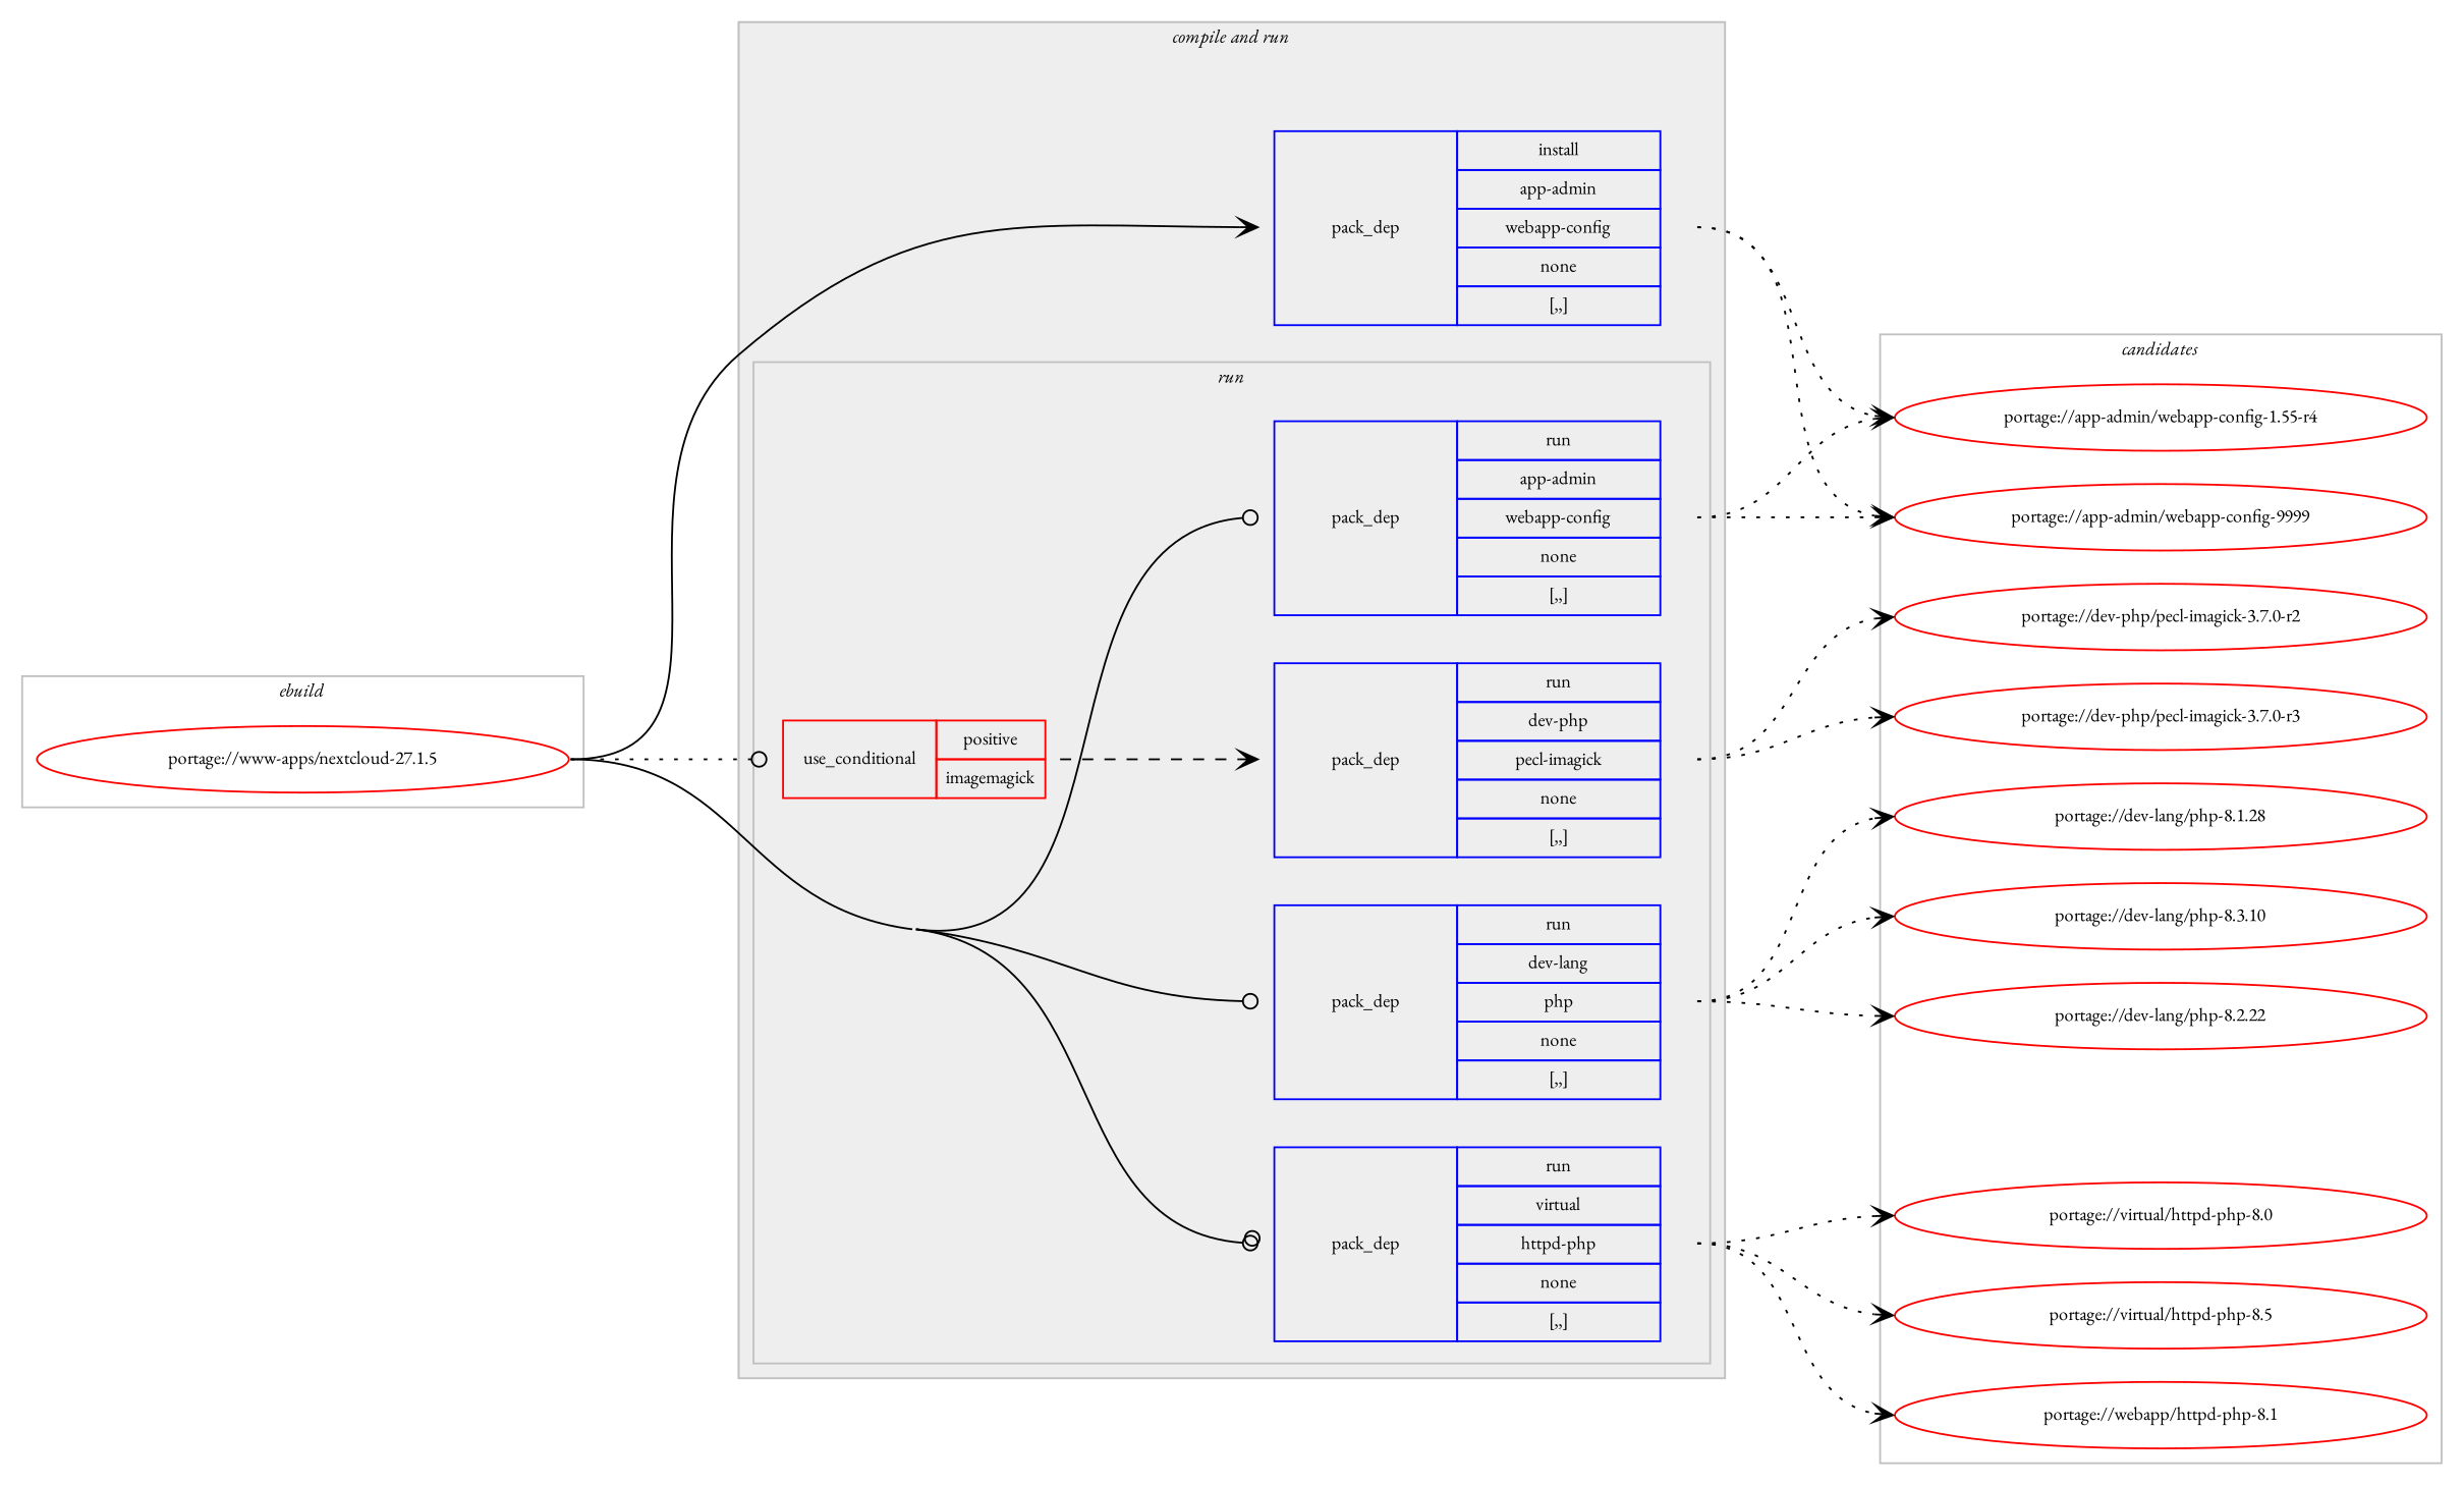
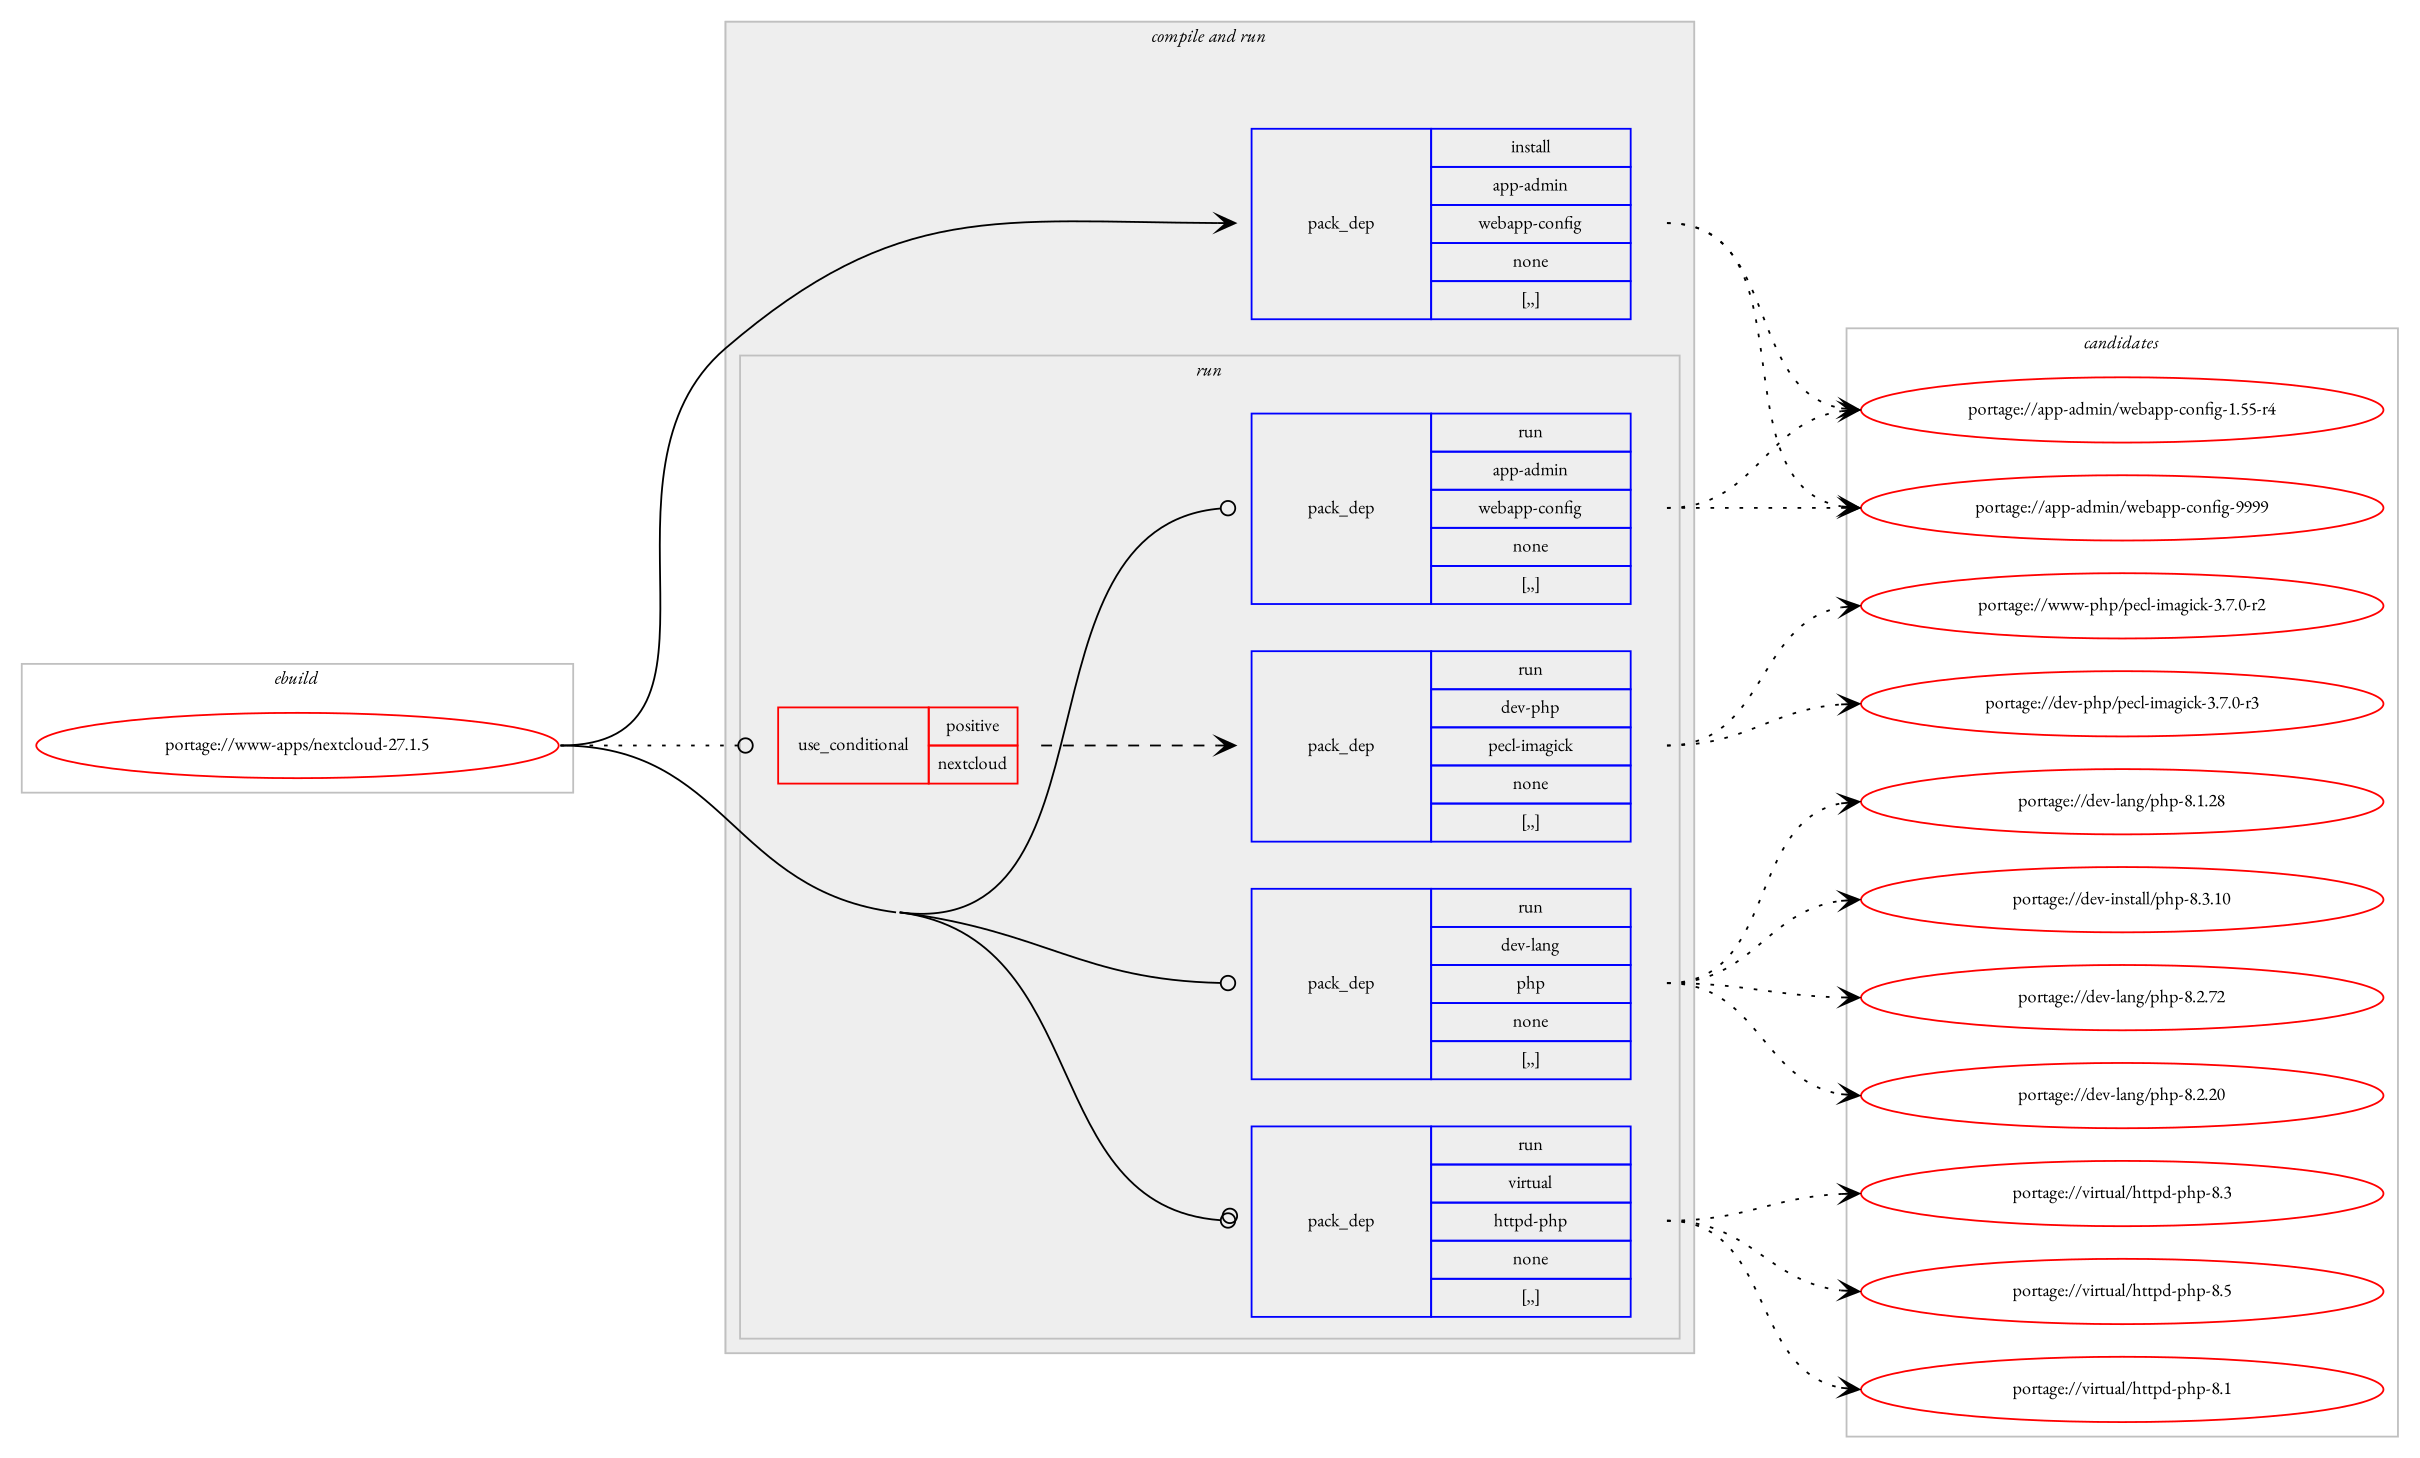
  digraph {
    compound=true
    concentrate=true
    fontname="EB Garamond"
    fontsize=10
    newrank=true
    rankdir=LR
    ranksep=1.5
    node [color=red fontname="EB Garamond" fontsize=10]
    edge [arrowhead=vee fontname="EB Garamond" headport=w style=dotted tailport=e weight=100]
    n1 [label="portage://www-apps/nextcloud-27.1.5" width=4]
    n2 [color=blue label=<<TABLE BORDER="0" CELLBORDER="1" CELLSPACING="0" CELLPADDING="4" WIDTH="220"><TR><TD ROWSPAN="6" CELLPADDING="30">pack_dep</TD></TR><TR><TD WIDTH="110">install</TD></TR><TR><TD>app-admin</TD></TR><TR><TD>webapp-config</TD></TR><TR><TD>none</TD></TR><TR><TD>[,,]</TD></TR></TABLE>> shape=none]
    n3 [color=blue label=<<TABLE BORDER="0" CELLBORDER="1" CELLSPACING="0" CELLPADDING="4" WIDTH="220"><TR><TD ROWSPAN="6" CELLPADDING="30">pack_dep</TD></TR><TR><TD WIDTH="110">run</TD></TR><TR><TD>dev-php</TD></TR><TR><TD>pecl-imagick</TD></TR><TR><TD>none</TD></TR><TR><TD>[,,]</TD></TR></TABLE>> shape=none]
-   n4 [label=<<TABLE BORDER="0" CELLBORDER="1" CELLSPACING="0" CELLPADDING="4"><TR><TD ROWSPAN="3" CELLPADDING="10">use_conditional</TD></TR><TR><TD>positive</TD></TR><TR><TD>imagemagick</TD></TR></TABLE>> shape=none]
+   n4 [label=<<TABLE BORDER="0" CELLBORDER="1" CELLSPACING="0" CELLPADDING="4"><TR><TD ROWSPAN="3" CELLPADDING="10">use_conditional</TD></TR><TR><TD>positive</TD></TR><TR><TD>nextcloud</TD></TR></TABLE>> shape=none]
    n5 [color=blue label=<<TABLE BORDER="0" CELLBORDER="1" CELLSPACING="0" CELLPADDING="4" WIDTH="220"><TR><TD ROWSPAN="6" CELLPADDING="30">pack_dep</TD></TR><TR><TD WIDTH="110">run</TD></TR><TR><TD>app-admin</TD></TR><TR><TD>webapp-config</TD></TR><TR><TD>none</TD></TR><TR><TD>[,,]</TD></TR></TABLE>> shape=none]
    n6 [color=blue label=<<TABLE BORDER="0" CELLBORDER="1" CELLSPACING="0" CELLPADDING="4" WIDTH="220"><TR><TD ROWSPAN="6" CELLPADDING="30">pack_dep</TD></TR><TR><TD WIDTH="110">run</TD></TR><TR><TD>dev-lang</TD></TR><TR><TD>php</TD></TR><TR><TD>none</TD></TR><TR><TD>[,,]</TD></TR></TABLE>> shape=none]
    n7 [color=blue label=<<TABLE BORDER="0" CELLBORDER="1" CELLSPACING="0" CELLPADDING="4" WIDTH="220"><TR><TD ROWSPAN="6" CELLPADDING="30">pack_dep</TD></TR><TR><TD WIDTH="110">run</TD></TR><TR><TD>virtual</TD></TR><TR><TD>httpd-php</TD></TR><TR><TD>none</TD></TR><TR><TD>[,,]</TD></TR></TABLE>> shape=none]
    n8 [label="portage://app-admin/webapp-config-9999" width=4]
    n9 [label="portage://app-admin/webapp-config-1.55-r4" width=4]
    n10 [label="portage://dev-php/pecl-imagick-3.7.0-r3" width=4]
-   n11 [label="portage://dev-php/pecl-imagick-3.7.0-r2" width=4]
-   n12 [label="portage://dev-lang/php-8.3.10" width=4]
-   n13 [label="portage://dev-lang/php-8.2.22" width=4]
+   n11 [label="portage://www-php/pecl-imagick-3.7.0-r2" width=4]
+   n12 [label="portage://dev-install/php-8.3.10" width=4]
+   n13 [label="portage://dev-lang/php-8.2.72" width=4]
+   n14 [label="portage://dev-lang/php-8.2.20" width=4]
    n15 [label="portage://dev-lang/php-8.1.28" width=4]
-   n16 [label="portage://virtual/httpd-php-8.0" width=4]
+   n16 [label="portage://virtual/httpd-php-8.3" width=4]
    n17 [label="portage://virtual/httpd-php-8.5" width=4]
-   n18 [label="portage://webapp/httpd-php-8.1" width=4]
+   n18 [label="portage://virtual/httpd-php-8.1" width=4]
    subgraph cluster_1 {
      color=gray
      label=<<i>ebuild</i>>
      n1
    }
    subgraph cluster_2 {
      color=gray
      label=<<i>dependencies</i>>
      subgraph cluster_3 {
        color=gray
        fillcolor="#eeeeee"
        label=<<i>compile</i>>
        style=filled
        subgraph sub_4 {
          color=gray
          fillcolor="#eeeeee"
          label=<<i>compile</i>>
          style=filled
          n2
        }
      }
      subgraph cluster_5 {
        color=gray
        fillcolor="#eeeeee"
        label=<<i>compile and run</i>>
        style=filled
      }
      subgraph cluster_6 {
        color=gray
        fillcolor="#eeeeee"
        label=<<i>run</i>>
        style=filled
        subgraph sub_7 {
          color=gray
          fillcolor="#eeeeee"
          label=<<i>run</i>>
          style=filled
          n4
          subgraph sub_8 {
            color=gray
            fillcolor="#eeeeee"
            label=<<i>run</i>>
            style=filled
            n3
          }
        }
        subgraph sub_9 {
          color=gray
          fillcolor="#eeeeee"
          label=<<i>run</i>>
          style=filled
          n5
        }
        subgraph sub_10 {
          color=gray
          fillcolor="#eeeeee"
          label=<<i>run</i>>
          style=filled
          n6
        }
        subgraph sub_11 {
          color=gray
          fillcolor="#eeeeee"
          label=<<i>run</i>>
          style=filled
          n7
        }
      }
    }
    subgraph cluster_12 {
      color=gray
      label=<<i>candidates</i>>
      rank=same
      subgraph sub_13 {
        color=black
        label=<<i>candidates</i>>
        nodesep=1
        rank=same
        n8
        n9
      }
      subgraph sub_14 {
        color=black
        label=<<i>candidates</i>>
        nodesep=1
        rank=same
        n10
        n11
      }
      subgraph sub_15 {
        color=black
        label=<<i>candidates</i>>
        nodesep=1
        rank=same
        n8
        n9
      }
      subgraph sub_16 {
        color=black
        label=<<i>candidates</i>>
        nodesep=1
        rank=same
        n12
        n13
+       n14
        n15
      }
      subgraph sub_17 {
        color=black
        label=<<i>candidates</i>>
        nodesep=1
        rank=same
        n16
        n17
        n18
      }
    }
    n1 -> n2 [style=solid weight=20]
    n1 -> n4 [arrowhead=odot weight=20]
    n1 -> n5 [arrowhead=odot style=solid weight=20]
    n1 -> n6 [arrowhead=odot style=solid weight=20]
    n1 -> n7 [arrowhead=odot style=solid weight=20]
    n2 -> n8
    n2 -> n9
    n3 -> n10
    n3 -> n11
    n4 -> n3 [style=dashed weight=20]
    n5 -> n8
    n5 -> n9
    n6 -> n12
    n6 -> n13
+   n6 -> n14
    n6 -> n15
    n7 -> n16
    n7 -> n17
    n7 -> n18
  }
